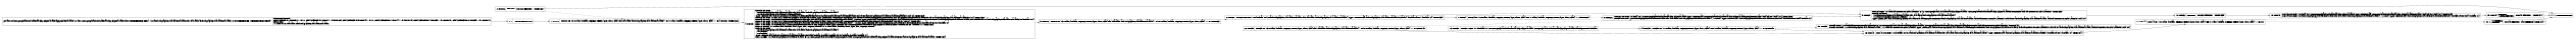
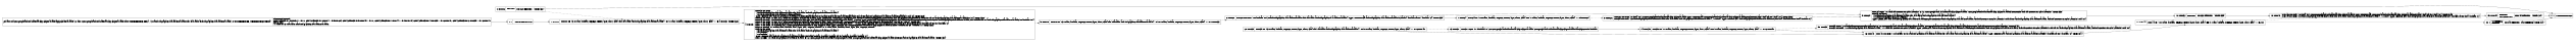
  digraph {
    rankdir=LR
    node [shape=record]
    n1 [label="{0\:\ ?|MTH_ENTER_BLOCK\l}"]
    n2 [label="{2\:\ 0x0000|0x0000: IF  (r3 I:??[int, boolean, OBJECT, ARRAY, byte, short, char] A[D('drawable' android.graphics.drawable.Drawable)]) != (0 ??[int, boolean, OBJECT, ARRAY, byte, short, char])  \-\> B:4:0x0003  (LINE:1326)\l}"]
    n3 [label="{4\:\ 0x0003|0x0003: INVOKE  \l  (r3 I:android.graphics.drawable.Drawable A[D('drawable' android.graphics.drawable.Drawable)])\l  (r2 I:android.graphics.drawable.Drawable$Callback)\l type: VIRTUAL call: android.graphics.drawable.Drawable.setCallback(android.graphics.drawable.Drawable$Callback):void A[MD:(android.graphics.drawable.Drawable$Callback):void (c)] (LINE:1329)\l0x0006: INVOKE  (r0 I:int) = (r2 I:android.graphics.drawable.Drawable) type: STATIC call: androidx.core.graphics.drawable.DrawableCompat.getLayoutDirection(android.graphics.drawable.Drawable):int A[MD:(android.graphics.drawable.Drawable):int (m)] (LINE:1330)\l0x000a: INVOKE  (r3 I:android.graphics.drawable.Drawable A[D('drawable' android.graphics.drawable.Drawable)]), (r0 I:int) type: STATIC call: androidx.core.graphics.drawable.DrawableCompat.setLayoutDirection(android.graphics.drawable.Drawable, int):boolean A[MD:(android.graphics.drawable.Drawable, int):boolean (m)]\l0x000d: INVOKE  (r0 I:int) = (r2 I:com.google.android.material.chip.ChipDrawable) type: VIRTUAL call: com.google.android.material.chip.ChipDrawable.getLevel():int A[MD:():int (s)] (LINE:1331)\l0x0011: INVOKE  (r3 I:android.graphics.drawable.Drawable A[D('drawable' android.graphics.drawable.Drawable)]), (r0 I:int) type: VIRTUAL call: android.graphics.drawable.Drawable.setLevel(int):boolean A[MD:(int):boolean (c)]\l0x0014: INVOKE  (r0 I:boolean) = (r2 I:com.google.android.material.chip.ChipDrawable) type: VIRTUAL call: com.google.android.material.chip.ChipDrawable.isVisible():boolean A[MD:():boolean (s)] (LINE:1332)\l0x0018: CONST  (r1 I:??[int, float, boolean, short, byte, char, OBJECT, ARRAY]) = (0 ??[int, float, boolean, short, byte, char, OBJECT, ARRAY]) \l0x0919: INVOKE  \l  (r3 I:android.graphics.drawable.Drawable A[D('drawable' android.graphics.drawable.Drawable)])\l  (r0 I:boolean)\l  (r1 I:boolean)\l type: VIRTUAL call: android.graphics.drawable.Drawable.setVisible(boolean, boolean):boolean A[MD:(boolean, boolean):boolean (c)]\l0x001c: IGET  (r0 I:android.graphics.drawable.Drawable) = (r2 I:com.google.android.material.chip.ChipDrawable) com.google.android.material.chip.ChipDrawable.closeIcon android.graphics.drawable.Drawable  (LINE:1334)\l}"]
    n4 [label="{3\:\ 0x0002|RETURN\l|0x0002: RETURN    (LINE:1327)\l}"]
    n5 [label="{1\:\ ?|MTH_EXIT_BLOCK\l}"]
    n6 [label="{5\:\ 0x001e|0x001e: IF  (r3 I:??[int, boolean, OBJECT, ARRAY, byte, short, char] A[D('drawable' android.graphics.drawable.Drawable)]) != (r0 I:??[int, boolean, OBJECT, ARRAY, byte, short, char])  \-\> B:11:0x0033 \l}"]
    n7 [label="{6\:\ 0x0020|0x0020: INVOKE  (r0 I:boolean) = (r3 I:android.graphics.drawable.Drawable A[D('drawable' android.graphics.drawable.Drawable)]) type: VIRTUAL call: android.graphics.drawable.Drawable.isStateful():boolean A[MD:():boolean (c)] (LINE:1335)\l}"]
    n8 [label="{7\:\ 0x0024|0x0024: IF  (r0 I:??[int, boolean, OBJECT, ARRAY, byte, short, char]) == (0 ??[int, boolean, OBJECT, ARRAY, byte, short, char])  \-\> B:9:0x002d \l}"]
    n9 [label="{9\:\ 0x002d|0x002d: IGET  (r0 I:android.content.res.ColorStateList) = (r2 I:com.google.android.material.chip.ChipDrawable) com.google.android.material.chip.ChipDrawable.closeIconTint android.content.res.ColorStateList  (LINE:1338)\l0x002f: INVOKE  \l  (r3 I:android.graphics.drawable.Drawable A[D('drawable' android.graphics.drawable.Drawable)])\l  (r0 I:android.content.res.ColorStateList)\l type: STATIC call: androidx.core.graphics.drawable.DrawableCompat.setTintList(android.graphics.drawable.Drawable, android.content.res.ColorStateList):void A[MD:(android.graphics.drawable.Drawable, android.content.res.ColorStateList):void (m)]\l}"]
    n10 [label="{8\:\ 0x0026|0x0026: INVOKE  (r0 I:int[]) = (r2 I:com.google.android.material.chip.ChipDrawable) type: VIRTUAL call: com.google.android.material.chip.ChipDrawable.getCloseIconState():int[] A[MD:():int[] (m)] (LINE:1336)\l0x002a: INVOKE  (r3 I:android.graphics.drawable.Drawable A[D('drawable' android.graphics.drawable.Drawable)]), (r0 I:int[]) type: VIRTUAL call: android.graphics.drawable.Drawable.setState(int[]):boolean A[MD:(int[]):boolean (c)]\l}"]
    n11 [label="{10\:\ 0x0032|RETURN\l|0x0032: RETURN    (LINE:1339)\l}"]
    n12 [label="{18\:\ 0x0046|0x0046: INVOKE  (r0 I:int[]) = (r2 I:com.google.android.material.chip.ChipDrawable) type: VIRTUAL call: com.google.android.material.chip.ChipDrawable.getState():int[] A[MD:():int[] (m)] (LINE:1345)\l0x004a: INVOKE  (r3 I:android.graphics.drawable.Drawable A[D('drawable' android.graphics.drawable.Drawable)]), (r0 I:int[]) type: VIRTUAL call: android.graphics.drawable.Drawable.setState(int[]):boolean A[MD:(int[]):boolean (c)]\l}"]
    n13 [label="{12\:\ 0x0035|0x0035: IF  (r3 I:??[int, boolean, OBJECT, ARRAY, byte, short, char] A[D('drawable' android.graphics.drawable.Drawable)]) != (r0 I:??[int, boolean, OBJECT, ARRAY, byte, short, char])  \-\> B:16:0x0040 \l}"]
    n14 [label="{13\:\ 0x0037|0x0037: IGET  (r1 I:boolean) = (r2 I:com.google.android.material.chip.ChipDrawable) com.google.android.material.chip.ChipDrawable.hasChipIconTint boolean \l}"]
    n15 [label="{16\:\ 0x0040|0x0040: INVOKE  (r0 I:boolean) = (r3 I:android.graphics.drawable.Drawable A[D('drawable' android.graphics.drawable.Drawable)]) type: VIRTUAL call: android.graphics.drawable.Drawable.isStateful():boolean A[MD:():boolean (c)] (LINE:1344)\l}"]
    n16 [label="{14\:\ 0x0039|0x0039: IF  (r1 I:??[int, boolean, OBJECT, ARRAY, byte, short, char]) == (0 ??[int, boolean, OBJECT, ARRAY, byte, short, char])  \-\> B:16:0x0040 \l}"]
    n17 [label="{17\:\ 0x0044|0x0044: IF  (r0 I:??[int, boolean, OBJECT, ARRAY, byte, short, char]) == (0 ??[int, boolean, OBJECT, ARRAY, byte, short, char])  \-\> B:20:? \l}"]
    n18 [label="{15\:\ 0x003b|0x003b: IGET  (r1 I:android.content.res.ColorStateList) = (r2 I:com.google.android.material.chip.ChipDrawable) com.google.android.material.chip.ChipDrawable.chipIconTint android.content.res.ColorStateList  (LINE:1342)\l0x003d: INVOKE  (r0 I:android.graphics.drawable.Drawable), (r1 I:android.content.res.ColorStateList) type: STATIC call: androidx.core.graphics.drawable.DrawableCompat.setTintList(android.graphics.drawable.Drawable, android.content.res.ColorStateList):void A[MD:(android.graphics.drawable.Drawable, android.content.res.ColorStateList):void (m)]\l}"]
    n19 [label="{20\:\ ?|SYNTHETIC\lRETURN\l|0x004d: RETURN   A[SYNTHETIC] (LINE:1347)\l}"]
-   n20 [label="{19\:\ 0x004d|RETURN\lSTATIC_RETURN\l|0x004d: RETURN    (LINE:1347)\l}"]
+   n20 [label="{19\:\ 0x004d|RETURN\lORIG_RETURN\l|0x004d: RETURN    (LINE:1347)\l}"]
    n21 [label="{private void com.google.android.material.chip.ChipDrawable.applyChildDrawable((r2 'this' I:com.google.android.material.chip.ChipDrawable A[IMMUTABLE_TYPE, THIS]), (r3 I:android.graphics.drawable.Drawable A[D('drawable' android.graphics.drawable.Drawable), IMMUTABLE_TYPE, METHOD_ARGUMENT]))  | USE_LINES_HINTS\lCROSS_EDGE: B:10:0x0032 \-\> B:1:?, CROSS_EDGE: B:7:0x0024 \-\> B:9:0x002d, CROSS_EDGE: B:19:0x004d \-\> B:1:?, CROSS_EDGE: B:17:0x0044 \-\> B:19:0x004d, CROSS_EDGE: B:14:0x0039 \-\> B:16:0x0040, CROSS_EDGE: B:12:0x0035 \-\> B:16:0x0040\lDebug Info:\l  \-1 \-0x004d: r3 'drawable' Landroid\/graphics\/drawable\/Drawable;\l}"]
    n1 -> n2
    n2 -> n3
    n3 -> n6
    n4 -> n2 [style=dashed]
    n4 -> n5
    n6 -> n7 [style=dashed]
    n7 -> n8
    n7 -> n9
    n8 -> n10 [style=dashed]
    n9 -> n11
    n10 -> n9
    n11 -> n12
    n12 -> n20
-   n13 -> n10 [style=dashed]
+   n13 -> n14 [style=dashed]
    n13 -> n15
    n14 -> n16
    n15 -> n17
    n16 -> n15
    n16 -> n18 [style=dashed]
    n17 -> n12 [style=dashed]
    n17 -> n19
    n19 -> n5
    n20 -> n5
    n21 -> n1
  }
